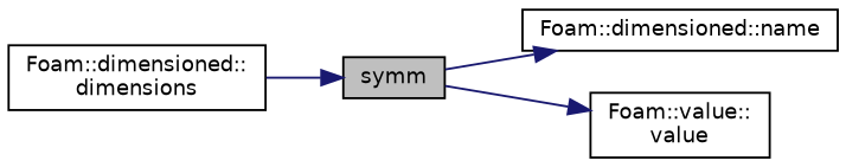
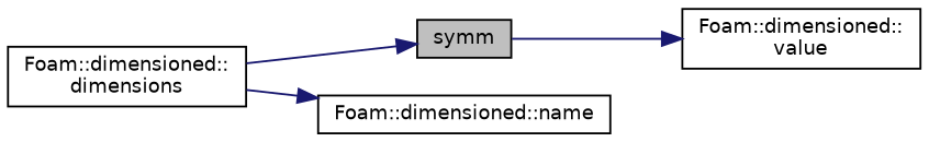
  digraph {
    rankdir=LR
    node [color=black fontname=Helvetica fontsize=10 shape=record]
    edge [color=midnightblue fontname=Helvetica fontsize=10 labelfontname=Helvetica labelfontsize=10 style=solid]
    n1 [fillcolor=grey75 fontcolor=black height=0.2 label=symm style=filled width=0.4]
    n2 [height=0.2 label="Foam::dimensioned::name" width=0.4]
-   n3 [height=0.2 label="Foam::value::\lvalue" width=0.4]
+   n3 [height=0.2 label="Foam::dimensioned::\lvalue" width=0.4]
    n4 [height=0.2 label="Foam::dimensioned::\ldimensions" width=0.4]
-   n1 -> n2
+   n4 -> n2
    n1 -> n3
    n4 -> n1
  }
